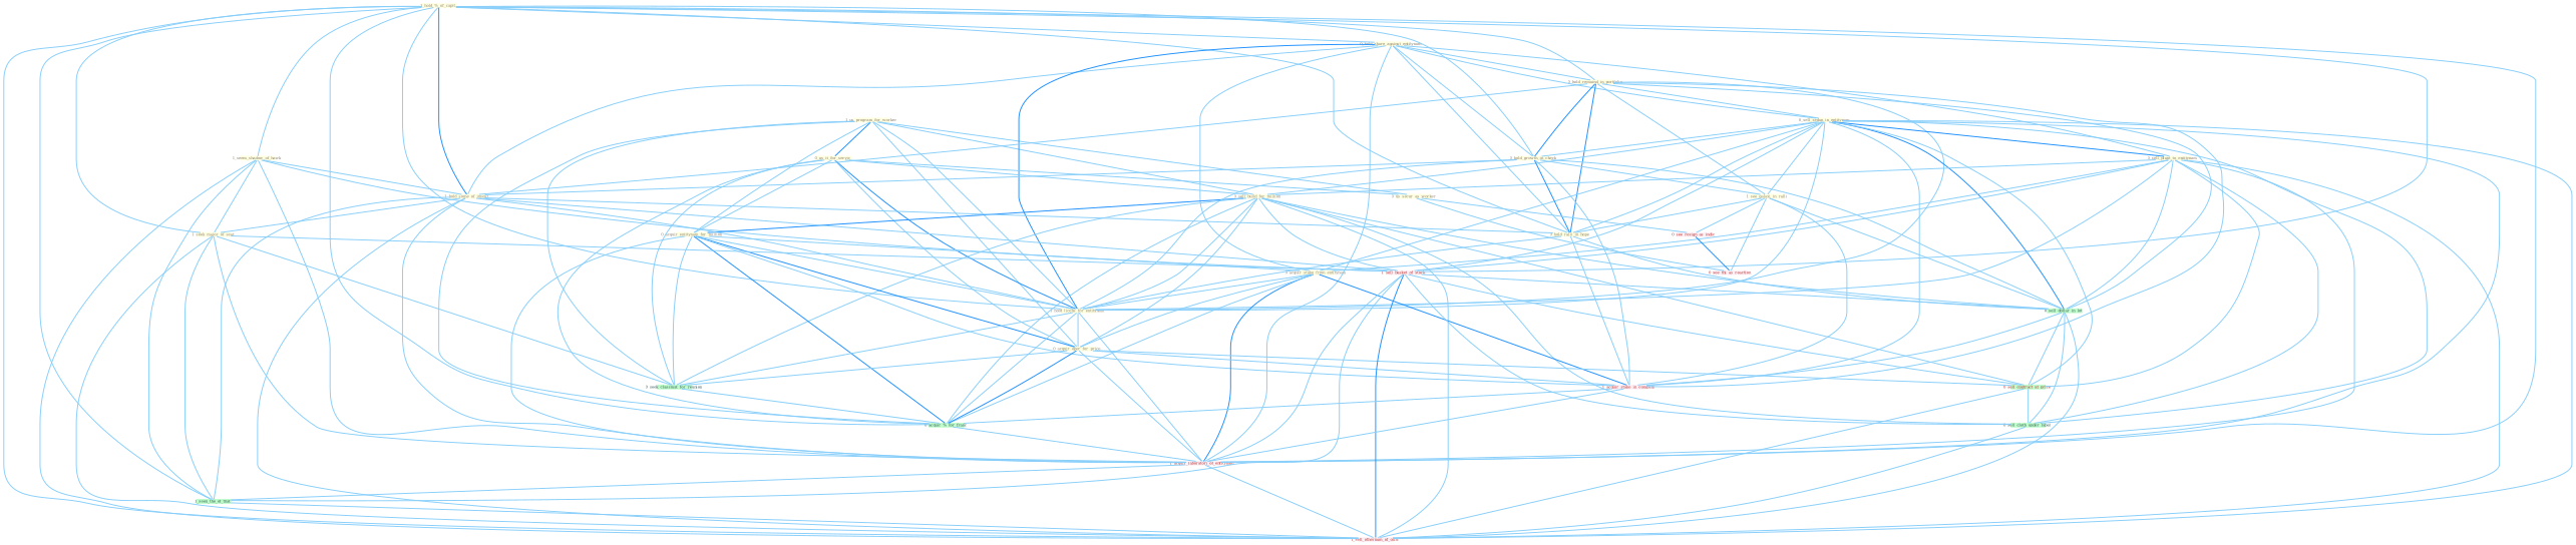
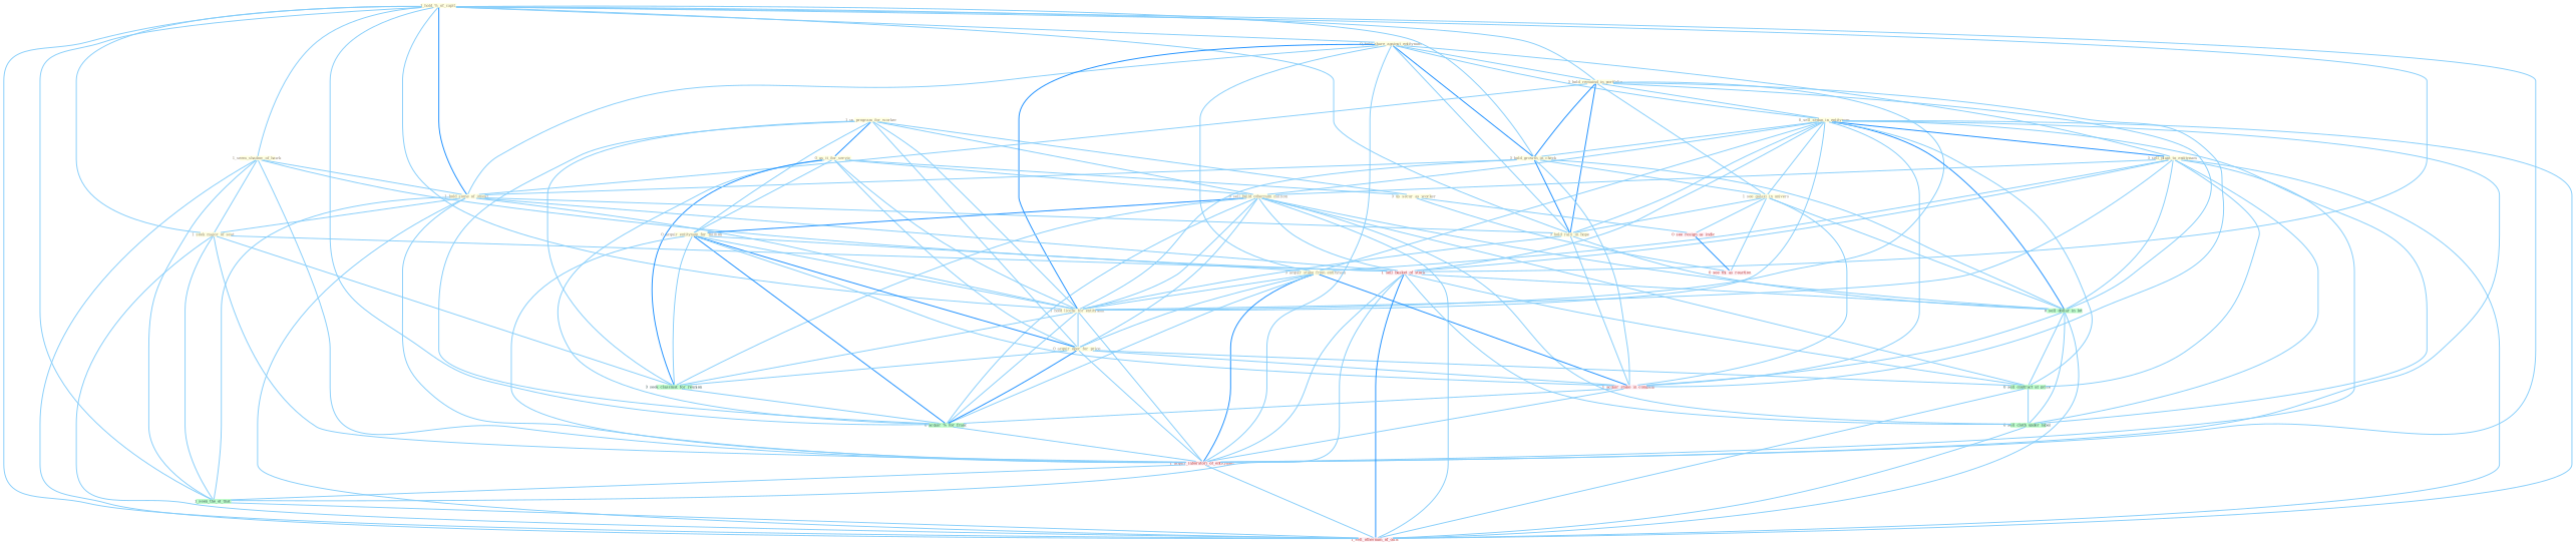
  graph {
    node [color="#ffffe0" fixedsize=true fontcolor="#8b7d6b" fontsize=4 shape=polygon style=filled]
    edge [color="#87cefa" w=1]
    "1_hold_%_of_capit " [height=.06 width=.5]
    "1_us_program_for_worker " [height=.06 width=.5]
    "0_hold_share_against_entitynam " [height=.06 width=.5]
    "0_hold_remaind_in_portfolio " [height=.06 width=.5]
    "0_us_it_for_servic " [height=.06 width=.5]
    "1_seem_shadow_of_hawk " [height=.06 width=.5]
    "0_sell_sedan_in_entitynam " [height=.06 width=.5]
    "0_sell_plant_to_entitynam " [height=.06 width=.5]
-   "0_sell_build_for_million " [height=.06 width=.5]
+   "0_sell_build_for_million " [height=.06 width=.5 label="0_sell_build_othernum_million"]
    "0_hold_growth_in_check " [height=.06 width=.5]
-   "1_see_galaxi_in_univers " [height=.06 width=.5 label="1_see_galaxi_in_ralli"]
+   "1_see_galaxi_in_univers " [height=.06 width=.5]
    "0_acquir_entitynam_for_million " [height=.06 width=.5]
    "1_hold_some_of_invest " [height=.06 width=.5]
    "0_acquir_stake_from_entitynam " [height=.06 width=.5]
    "0_hold_ralli_in_hope " [height=.06 width=.5]
    "1_hold_licens_for_entitynam " [height=.06 width=.5]
    n17 [height=.06 label="0_us_secur_as_worker" width=.5]
    "1_seek_major_of_seat " [height=.06 width=.5]
    "0_acquir_oper_for_price " [height=.06 width=.5]
    "1_sell_basket_of_stock " [color="#fff0f5" fontcolor="#b22222" height=.06 width=.5]
    "0_see_resign_as_indic " [color="#fff0f5" fontcolor="#b22222" height=.06 width=.5]
    "1_acquir_stake_in_compani " [color="#fff0f5" fontcolor="#b22222" height=.06 width=.5]
    "1_acquir_laboratori_of_entitynam " [color="#fff0f5" fontcolor="#b22222" height=.06 width=.5]
    "1_sell_othernum_of_offic " [color="#fff0f5" fontcolor="#b22222" height=.06 width=.5]
    "0_see_thi_as_reaction " [color="#fff0f5" fontcolor="#b22222" height=.06 width=.5]
    "0_acquir_%_for_franc " [color="#BDFCC9" fontcolor="#2f4f4f" height=.06 width=.5]
    "1_seen_the_of_that " [color="#BDFCC9" fontcolor="#2f4f4f" height=.06 width=.5]
    "0_seek_classmat_for_reunion " [color="#BDFCC9" fontcolor="#2f4f4f" height=.06 width=.5]
    "0_sell_dollar_in_lot " [color="#BDFCC9" fontcolor="#2f4f4f" height=.06 width=.5]
-   "0_sell_contract_at_price " [color="#BDFCC9" fontcolor="#b22222" height=.06 width=.5]
+   "0_sell_contract_at_price " [color="#BDFCC9" fontcolor="#2f4f4f" height=.06 width=.5]
    "0_sell_cloth_under_label " [color="#BDFCC9" fontcolor="#2f4f4f" height=.06 width=.5]
    subgraph sub_1 {
      "1_hold_%_of_capit "
      "1_us_program_for_worker "
      "0_hold_share_against_entitynam "
      "0_hold_remaind_in_portfolio "
      "0_us_it_for_servic "
      "1_seem_shadow_of_hawk "
      "0_sell_sedan_in_entitynam "
      "0_sell_plant_to_entitynam "
      "0_sell_build_for_million "
      "0_hold_growth_in_check "
      "1_see_galaxi_in_univers "
      "0_acquir_entitynam_for_million "
      "1_hold_some_of_invest "
      "0_acquir_stake_from_entitynam "
      "0_hold_ralli_in_hope "
      "1_hold_licens_for_entitynam "
      n17
      "1_seek_major_of_seat "
      "0_acquir_oper_for_price "
    }
    subgraph sub_2 {
      "1_sell_basket_of_stock "
      "0_see_resign_as_indic "
      "1_acquir_stake_in_compani "
      "1_acquir_laboratori_of_entitynam "
      "1_sell_othernum_of_offic "
      "0_see_thi_as_reaction "
    }
    "1_hold_%_of_capit " -- "0_hold_share_against_entitynam "
    "1_hold_%_of_capit " -- "0_hold_remaind_in_portfolio "
    "1_hold_%_of_capit " -- "1_seem_shadow_of_hawk "
    "1_hold_%_of_capit " -- "0_hold_growth_in_check "
    "1_hold_%_of_capit " -- "1_hold_some_of_invest " [color="#1e90ff" w=2]
    "1_hold_%_of_capit " -- "0_hold_ralli_in_hope "
    "1_hold_%_of_capit " -- "1_hold_licens_for_entitynam "
    "1_hold_%_of_capit " -- "1_seek_major_of_seat "
    "1_hold_%_of_capit " -- "1_sell_basket_of_stock "
    "1_hold_%_of_capit " -- "1_acquir_laboratori_of_entitynam "
    "1_hold_%_of_capit " -- "1_sell_othernum_of_offic "
    "1_hold_%_of_capit " -- "0_acquir_%_for_franc "
    "1_hold_%_of_capit " -- "1_seen_the_of_that "
    "1_us_program_for_worker " -- "0_us_it_for_servic " [color="#1e90ff" w=2]
    "1_us_program_for_worker " -- "0_sell_build_for_million "
    "1_us_program_for_worker " -- "0_acquir_entitynam_for_million "
    "1_us_program_for_worker " -- "1_hold_licens_for_entitynam "
    "1_us_program_for_worker " -- n17
    "1_us_program_for_worker " -- "0_acquir_oper_for_price "
    "1_us_program_for_worker " -- "0_acquir_%_for_franc "
    "1_us_program_for_worker " -- "0_seek_classmat_for_reunion "
    "0_hold_share_against_entitynam " -- "0_hold_remaind_in_portfolio "
    "0_hold_share_against_entitynam " -- "0_sell_sedan_in_entitynam "
    "0_hold_share_against_entitynam " -- "0_sell_plant_to_entitynam "
-   "0_hold_share_against_entitynam " -- "0_hold_growth_in_check "
+   "0_hold_share_against_entitynam " -- "0_hold_growth_in_check " [color="#1e90ff"]
    "0_hold_share_against_entitynam " -- "1_hold_some_of_invest "
    "0_hold_share_against_entitynam " -- "0_acquir_stake_from_entitynam "
    "0_hold_share_against_entitynam " -- "0_hold_ralli_in_hope "
    "0_hold_share_against_entitynam " -- "1_hold_licens_for_entitynam " [color="#1e90ff" w=2]
    "0_hold_share_against_entitynam " -- "1_acquir_laboratori_of_entitynam "
    "0_hold_remaind_in_portfolio " -- "0_sell_sedan_in_entitynam "
    "0_hold_remaind_in_portfolio " -- "0_hold_growth_in_check " [color="#1e90ff" w=2]
    "0_hold_remaind_in_portfolio " -- "1_see_galaxi_in_univers "
    "0_hold_remaind_in_portfolio " -- "1_hold_some_of_invest "
    "0_hold_remaind_in_portfolio " -- "0_hold_ralli_in_hope " [color="#1e90ff" w=2]
    "0_hold_remaind_in_portfolio " -- "1_hold_licens_for_entitynam "
    "0_hold_remaind_in_portfolio " -- "1_acquir_stake_in_compani "
    "0_hold_remaind_in_portfolio " -- "0_sell_dollar_in_lot "
    "0_us_it_for_servic " -- "0_sell_build_for_million "
    "0_us_it_for_servic " -- "0_acquir_entitynam_for_million "
-   "0_us_it_for_servic " -- "1_hold_licens_for_entitynam " [color="#1e90ff"]
+   "0_us_it_for_servic " -- "1_hold_licens_for_entitynam "
    "0_us_it_for_servic " -- n17
    "0_us_it_for_servic " -- "0_acquir_oper_for_price "
    "0_us_it_for_servic " -- "0_acquir_%_for_franc "
-   "0_us_it_for_servic " -- "0_seek_classmat_for_reunion "
+   "0_us_it_for_servic " -- "0_seek_classmat_for_reunion " [color="#1e90ff"]
    "1_seem_shadow_of_hawk " -- "1_hold_some_of_invest "
    "1_seem_shadow_of_hawk " -- "1_seek_major_of_seat "
    "1_seem_shadow_of_hawk " -- "1_sell_basket_of_stock "
    "1_seem_shadow_of_hawk " -- "1_acquir_laboratori_of_entitynam "
    "1_seem_shadow_of_hawk " -- "1_sell_othernum_of_offic "
    "1_seem_shadow_of_hawk " -- "1_seen_the_of_that "
    "0_sell_sedan_in_entitynam " -- "0_sell_plant_to_entitynam " [color="#1e90ff" w=2]
    "0_sell_sedan_in_entitynam " -- "0_sell_build_for_million "
    "0_sell_sedan_in_entitynam " -- "0_hold_growth_in_check "
    "0_sell_sedan_in_entitynam " -- "1_see_galaxi_in_univers "
    "0_sell_sedan_in_entitynam " -- "0_acquir_stake_from_entitynam "
    "0_sell_sedan_in_entitynam " -- "0_hold_ralli_in_hope "
    "0_sell_sedan_in_entitynam " -- "1_hold_licens_for_entitynam "
    "0_sell_sedan_in_entitynam " -- "1_sell_basket_of_stock "
    "0_sell_sedan_in_entitynam " -- "1_acquir_stake_in_compani "
    "0_sell_sedan_in_entitynam " -- "1_acquir_laboratori_of_entitynam "
    "0_sell_sedan_in_entitynam " -- "1_sell_othernum_of_offic "
    "0_sell_sedan_in_entitynam " -- "0_sell_dollar_in_lot " [color="#1e90ff" w=2]
    "0_sell_sedan_in_entitynam " -- "0_sell_contract_at_price "
    "0_sell_sedan_in_entitynam " -- "0_sell_cloth_under_label "
    "0_sell_plant_to_entitynam " -- "0_sell_build_for_million "
    "0_sell_plant_to_entitynam " -- "0_acquir_stake_from_entitynam "
    "0_sell_plant_to_entitynam " -- "1_hold_licens_for_entitynam "
    "0_sell_plant_to_entitynam " -- "1_sell_basket_of_stock "
    "0_sell_plant_to_entitynam " -- "1_acquir_laboratori_of_entitynam "
    "0_sell_plant_to_entitynam " -- "1_sell_othernum_of_offic "
    "0_sell_plant_to_entitynam " -- "0_sell_dollar_in_lot "
    "0_sell_plant_to_entitynam " -- "0_sell_contract_at_price "
    "0_sell_plant_to_entitynam " -- "0_sell_cloth_under_label "
    "0_sell_build_for_million " -- "0_acquir_entitynam_for_million " [color="#1e90ff" w=2]
    "0_sell_build_for_million " -- "1_hold_licens_for_entitynam "
    "0_sell_build_for_million " -- "0_acquir_oper_for_price "
    "0_sell_build_for_million " -- "1_sell_basket_of_stock "
    "0_sell_build_for_million " -- "1_sell_othernum_of_offic "
    "0_sell_build_for_million " -- "0_acquir_%_for_franc "
    "0_sell_build_for_million " -- "0_seek_classmat_for_reunion "
    "0_sell_build_for_million " -- "0_sell_dollar_in_lot "
    "0_sell_build_for_million " -- "0_sell_contract_at_price "
    "0_sell_build_for_million " -- "0_sell_cloth_under_label "
    "0_hold_growth_in_check " -- "1_see_galaxi_in_univers "
    "0_hold_growth_in_check " -- "1_hold_some_of_invest "
    "0_hold_growth_in_check " -- "0_hold_ralli_in_hope " [color="#1e90ff" w=2]
    "0_hold_growth_in_check " -- "1_hold_licens_for_entitynam "
    "0_hold_growth_in_check " -- "1_acquir_stake_in_compani "
    "0_hold_growth_in_check " -- "0_sell_dollar_in_lot "
    "1_see_galaxi_in_univers " -- "0_hold_ralli_in_hope "
    "1_see_galaxi_in_univers " -- "0_see_resign_as_indic "
    "1_see_galaxi_in_univers " -- "1_acquir_stake_in_compani "
    "1_see_galaxi_in_univers " -- "0_see_thi_as_reaction "
    "1_see_galaxi_in_univers " -- "0_sell_dollar_in_lot "
    "0_acquir_entitynam_for_million " -- "0_acquir_stake_from_entitynam "
    "0_acquir_entitynam_for_million " -- "1_hold_licens_for_entitynam "
    "0_acquir_entitynam_for_million " -- "0_acquir_oper_for_price " [color="#1e90ff" w=2]
    "0_acquir_entitynam_for_million " -- "1_acquir_stake_in_compani "
    "0_acquir_entitynam_for_million " -- "1_acquir_laboratori_of_entitynam "
    "0_acquir_entitynam_for_million " -- "0_acquir_%_for_franc " [color="#1e90ff" w=2]
    "0_acquir_entitynam_for_million " -- "0_seek_classmat_for_reunion "
    "1_hold_some_of_invest " -- "0_hold_ralli_in_hope "
    "1_hold_some_of_invest " -- "1_hold_licens_for_entitynam "
    "1_hold_some_of_invest " -- "1_seek_major_of_seat "
    "1_hold_some_of_invest " -- "1_sell_basket_of_stock "
    "1_hold_some_of_invest " -- "1_acquir_laboratori_of_entitynam "
    "1_hold_some_of_invest " -- "1_sell_othernum_of_offic "
    "1_hold_some_of_invest " -- "1_seen_the_of_that "
    "0_acquir_stake_from_entitynam " -- "1_hold_licens_for_entitynam "
    "0_acquir_stake_from_entitynam " -- "0_acquir_oper_for_price "
    "0_acquir_stake_from_entitynam " -- "1_acquir_stake_in_compani " [color="#1e90ff" w=2]
    "0_acquir_stake_from_entitynam " -- "1_acquir_laboratori_of_entitynam " [color="#1e90ff" w=2]
    "0_acquir_stake_from_entitynam " -- "0_acquir_%_for_franc "
    "0_hold_ralli_in_hope " -- "1_hold_licens_for_entitynam "
    "0_hold_ralli_in_hope " -- "1_acquir_stake_in_compani "
    "0_hold_ralli_in_hope " -- "0_sell_dollar_in_lot "
    "1_hold_licens_for_entitynam " -- "0_acquir_oper_for_price "
    "1_hold_licens_for_entitynam " -- "1_acquir_laboratori_of_entitynam "
    "1_hold_licens_for_entitynam " -- "0_acquir_%_for_franc "
    "1_hold_licens_for_entitynam " -- "0_seek_classmat_for_reunion "
    n17 -- "0_see_resign_as_indic "
    n17 -- "0_see_thi_as_reaction "
    "1_seek_major_of_seat " -- "1_sell_basket_of_stock "
    "1_seek_major_of_seat " -- "1_acquir_laboratori_of_entitynam "
    "1_seek_major_of_seat " -- "1_sell_othernum_of_offic "
    "1_seek_major_of_seat " -- "1_seen_the_of_that "
    "1_seek_major_of_seat " -- "0_seek_classmat_for_reunion "
    "0_acquir_oper_for_price " -- "1_acquir_stake_in_compani "
    "0_acquir_oper_for_price " -- "1_acquir_laboratori_of_entitynam "
    "0_acquir_oper_for_price " -- "0_acquir_%_for_franc " [color="#1e90ff" w=2]
    "0_acquir_oper_for_price " -- "0_seek_classmat_for_reunion "
    "0_acquir_oper_for_price " -- "0_sell_contract_at_price "
    "1_sell_basket_of_stock " -- "1_acquir_laboratori_of_entitynam "
    "1_sell_basket_of_stock " -- "1_sell_othernum_of_offic " [color="#1e90ff" w=2]
    "1_sell_basket_of_stock " -- "1_seen_the_of_that "
    "1_sell_basket_of_stock " -- "0_sell_dollar_in_lot "
    "1_sell_basket_of_stock " -- "0_sell_contract_at_price "
    "1_sell_basket_of_stock " -- "0_sell_cloth_under_label "
    "0_see_resign_as_indic " -- "0_see_thi_as_reaction " [color="#1e90ff" w=2]
    "1_acquir_stake_in_compani " -- "1_acquir_laboratori_of_entitynam "
    "1_acquir_stake_in_compani " -- "0_acquir_%_for_franc "
    "1_acquir_laboratori_of_entitynam " -- "1_sell_othernum_of_offic "
    "1_acquir_laboratori_of_entitynam " -- "1_seen_the_of_that "
    "0_acquir_%_for_franc " -- "1_acquir_laboratori_of_entitynam "
    "1_seen_the_of_that " -- "1_sell_othernum_of_offic "
    "0_seek_classmat_for_reunion " -- "0_acquir_%_for_franc "
    "0_sell_dollar_in_lot " -- "1_acquir_stake_in_compani "
    "0_sell_dollar_in_lot " -- "1_sell_othernum_of_offic "
    "0_sell_dollar_in_lot " -- "0_sell_contract_at_price "
    "0_sell_dollar_in_lot " -- "0_sell_cloth_under_label "
    "0_sell_contract_at_price " -- "1_sell_othernum_of_offic "
    "0_sell_contract_at_price " -- "0_sell_cloth_under_label "
    "0_sell_cloth_under_label " -- "1_sell_othernum_of_offic "
  }
